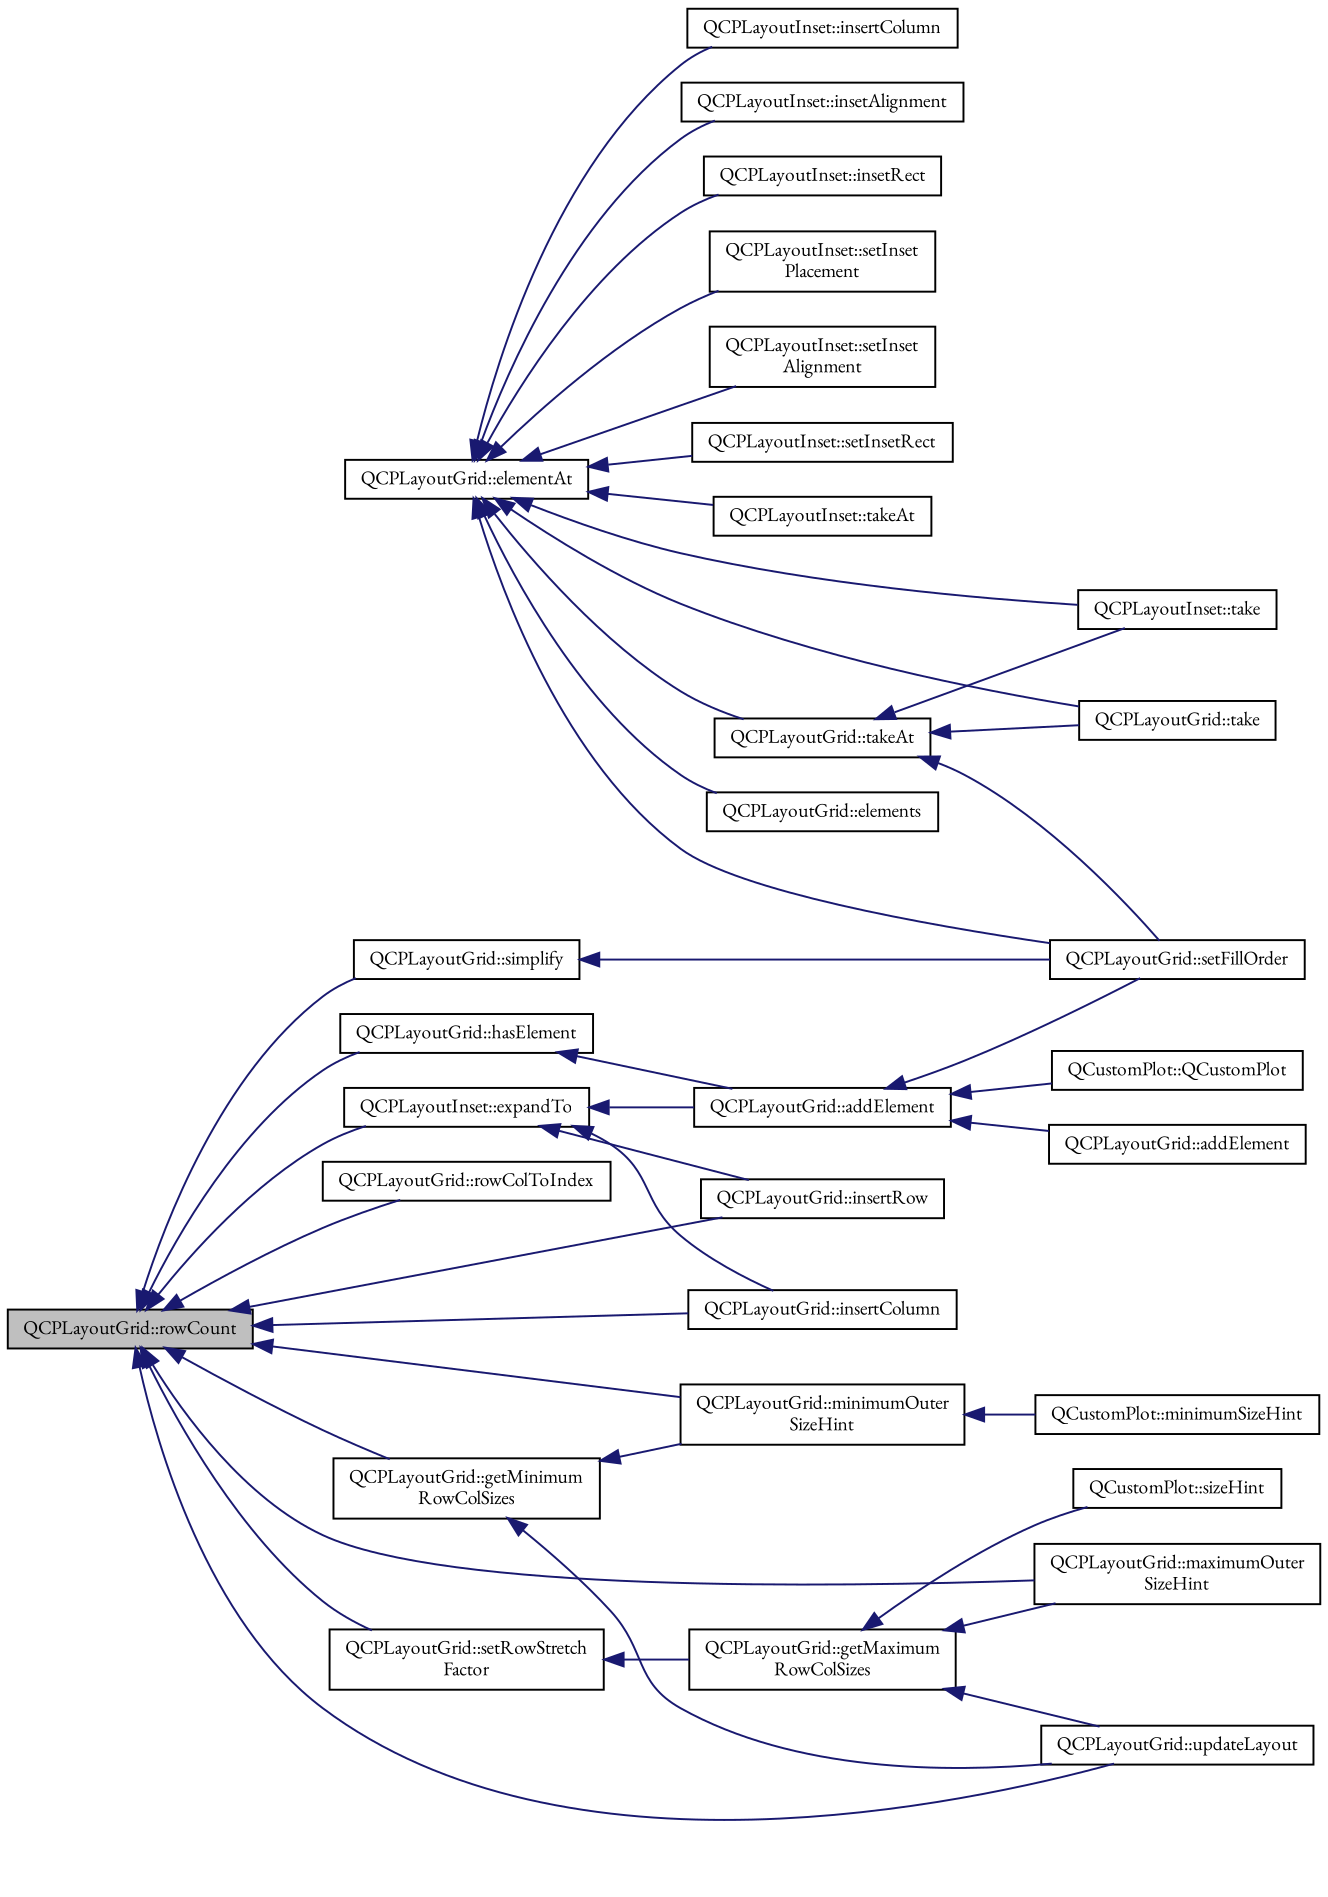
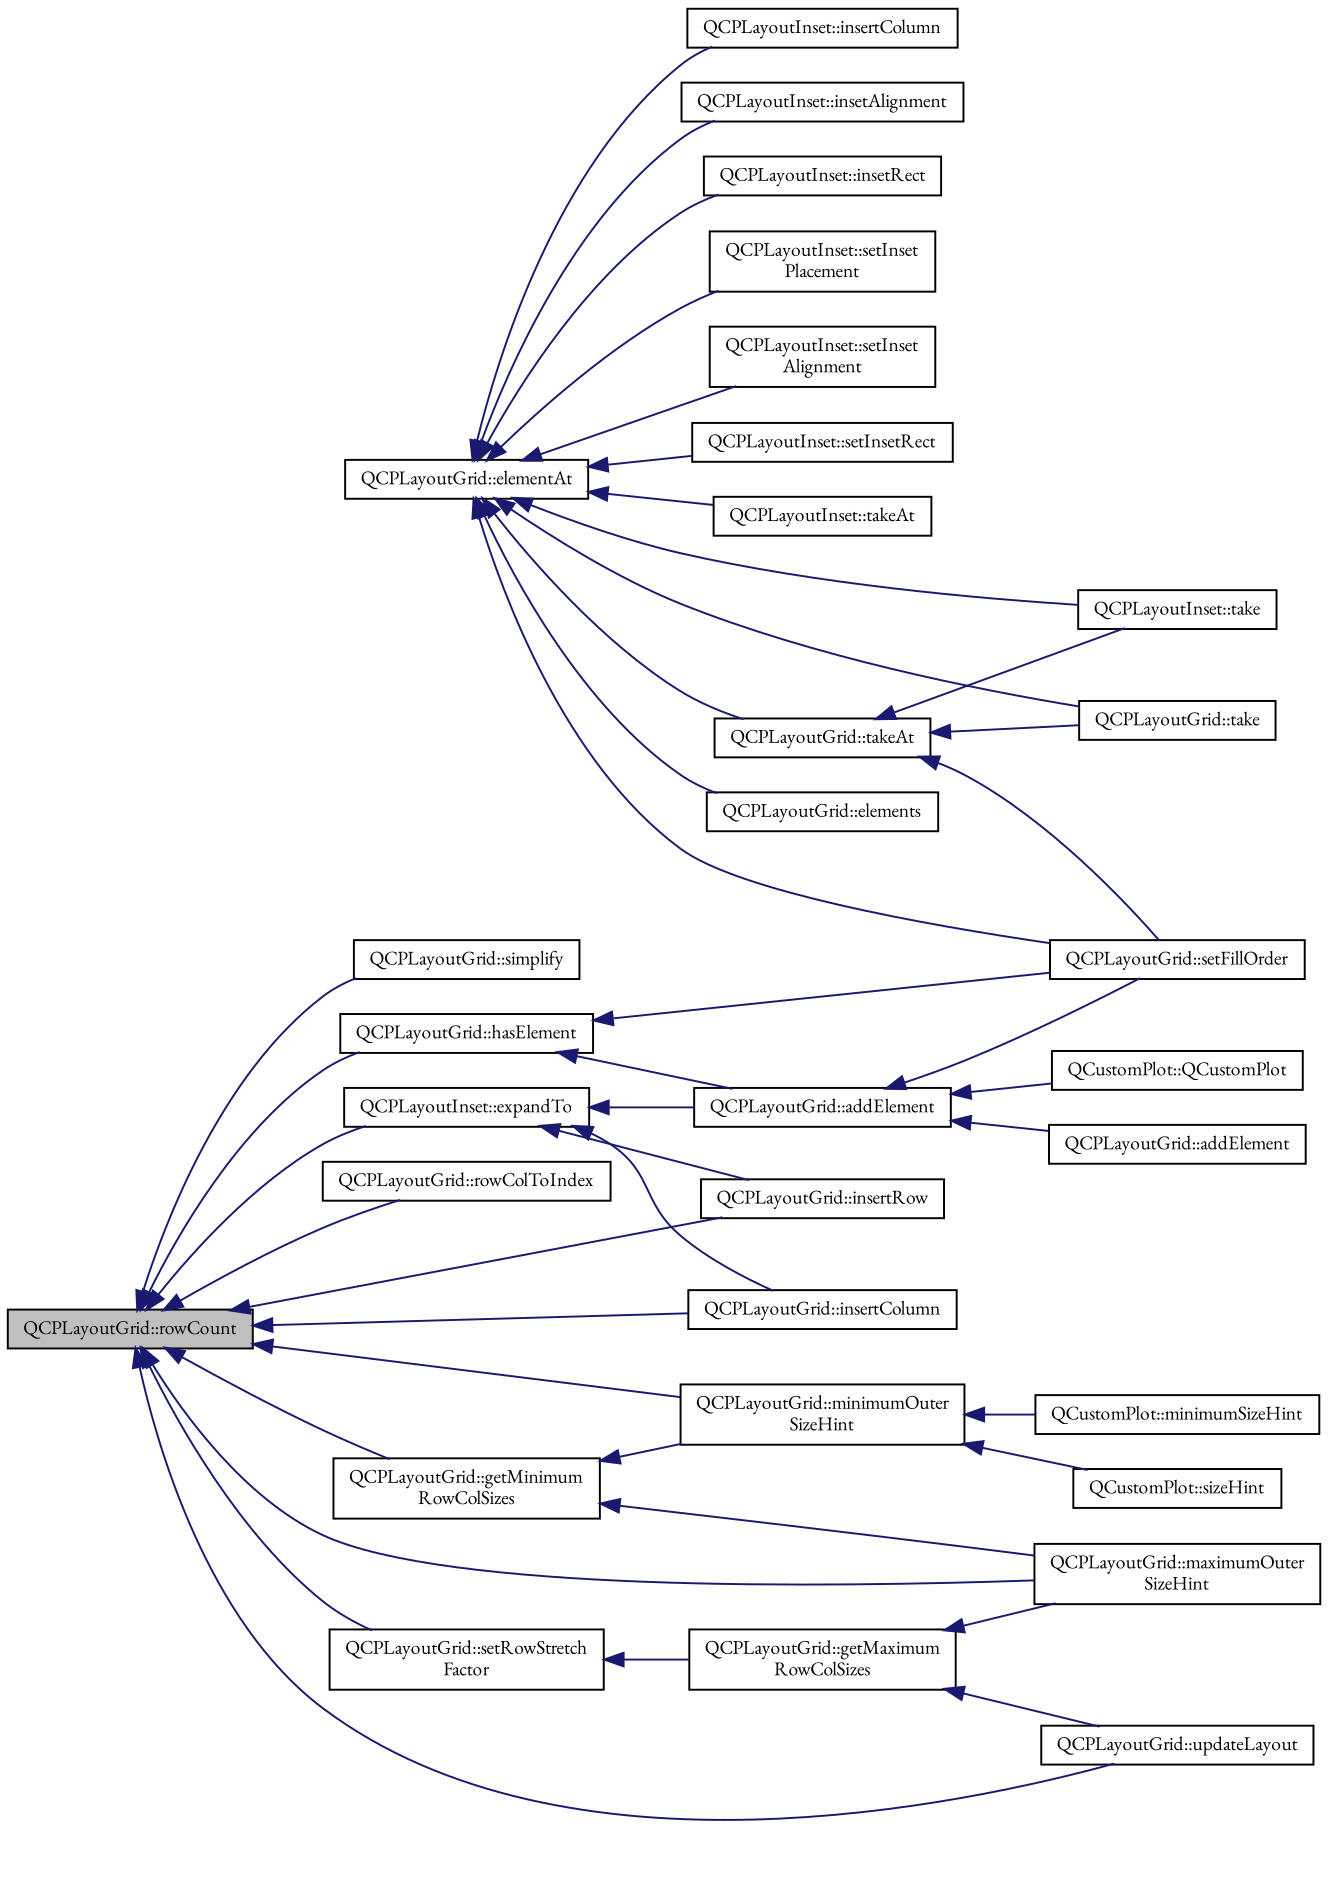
  digraph {
    fontname="EB Garamond"
    rankdir=LR
    node [color=black fillcolor=white fontname="EB Garamond" fontsize=10 shape=record style=filled]
    edge [color=midnightblue dir=back fontname="EB Garamond" fontsize=10 labelfontname=Helvetica labelfontsize=10 style=solid]
    n1 [fillcolor=grey75 fontcolor=black height=0.2 label="QCPLayoutGrid::rowCount" width=0.4]
    n2 [height=0.2 label="QCPLayoutGrid::hasElement" width=0.4]
    n3 [height=0.2 label="QCPLayoutGrid::setRowStretch\lFactor" width=0.4]
    n4 [height=0.2 label="QCPLayoutInset::expandTo" width=0.4]
    n5 [height=0.2 label="QCPLayoutGrid::insertRow" width=0.4]
    n6 [height=0.2 label="QCPLayoutGrid::insertColumn" width=0.4]
    n7 [height=0.2 label="QCPLayoutGrid::rowColToIndex" width=0.4]
    n8 [height=0.2 label="QCPLayoutGrid::updateLayout" width=0.4]
    n9 [height=0.2 label="QCPLayoutGrid::simplify" width=0.4]
    n10 [height=0.2 label="QCPLayoutGrid::minimumOuter\lSizeHint" width=0.4]
    n11 [height=0.2 label="QCPLayoutGrid::maximumOuter\lSizeHint" width=0.4]
    n12 [height=0.2 label="QCPLayoutGrid::getMinimum\lRowColSizes" width=0.4]
    n13 [height=0.2 label="QCPLayoutGrid::addElement" width=0.4]
    n14 [height=0.2 label="QCPLayoutGrid::getMaximum\lRowColSizes" width=0.4]
    n15 [height=0.2 label="QCPLayoutGrid::setFillOrder" width=0.4]
    n16 [height=0.2 label="QCustomPlot::minimumSizeHint" width=0.4]
    n17 [height=0.2 label="QCustomPlot::sizeHint" width=0.4]
    n18 [height=0.2 label="QCPLayoutGrid::addElement" width=0.4]
    n19 [height=0.2 label="QCustomPlot::QCustomPlot" width=0.4]
    n20 [height=0.2 label="QCPLayoutGrid::elementAt" width=0.4]
    n21 [height=0.2 label="QCPLayoutGrid::takeAt" width=0.4]
    n22 [height=0.2 label="QCPLayoutGrid::take" width=0.4]
    n23 [height=0.2 label="QCPLayoutInset::take" width=0.4]
    n24 [height=0.2 label="QCPLayoutGrid::elements" width=0.4]
    n25 [height=0.2 label="QCPLayoutInset::insertColumn" width=0.4]
    n26 [height=0.2 label="QCPLayoutInset::insetAlignment" width=0.4]
    n27 [height=0.2 label="QCPLayoutInset::insetRect" width=0.4]
    n28 [height=0.2 label="QCPLayoutInset::setInset\lPlacement" width=0.4]
    n29 [height=0.2 label="QCPLayoutInset::setInset\lAlignment" width=0.4]
    n30 [height=0.2 label="QCPLayoutInset::setInsetRect" width=0.4]
    n31 [height=0.2 label="QCPLayoutInset::takeAt" width=0.4]
    n1 -> n2
    n1 -> n3
    n1 -> n4
    n1 -> n5
    n1 -> n6
    n1 -> n7
    n1 -> n8
    n1 -> n9
    n1 -> n10
    n1 -> n11
    n1 -> n12
    n2 -> n13
    n3 -> n14
    n4 -> n5
    n4 -> n6
    n4 -> n13
-   n9 -> n15
+   n2 -> n15
    n10 -> n16
-   n14 -> n17
-   n12 -> n8
+   n10 -> n17
+   n12 -> n11
    n12 -> n10
    n13 -> n15
    n13 -> n18
    n13 -> n19
    n14 -> n8
    n14 -> n11
    n20 -> n15
    n20 -> n21
    n20 -> n22
    n20 -> n23
    n20 -> n24
    n20 -> n25
    n20 -> n26
    n20 -> n27
    n20 -> n28
    n20 -> n29
    n20 -> n30
    n20 -> n31
    n21 -> n15
    n21 -> n22
    n21 -> n23
  }
